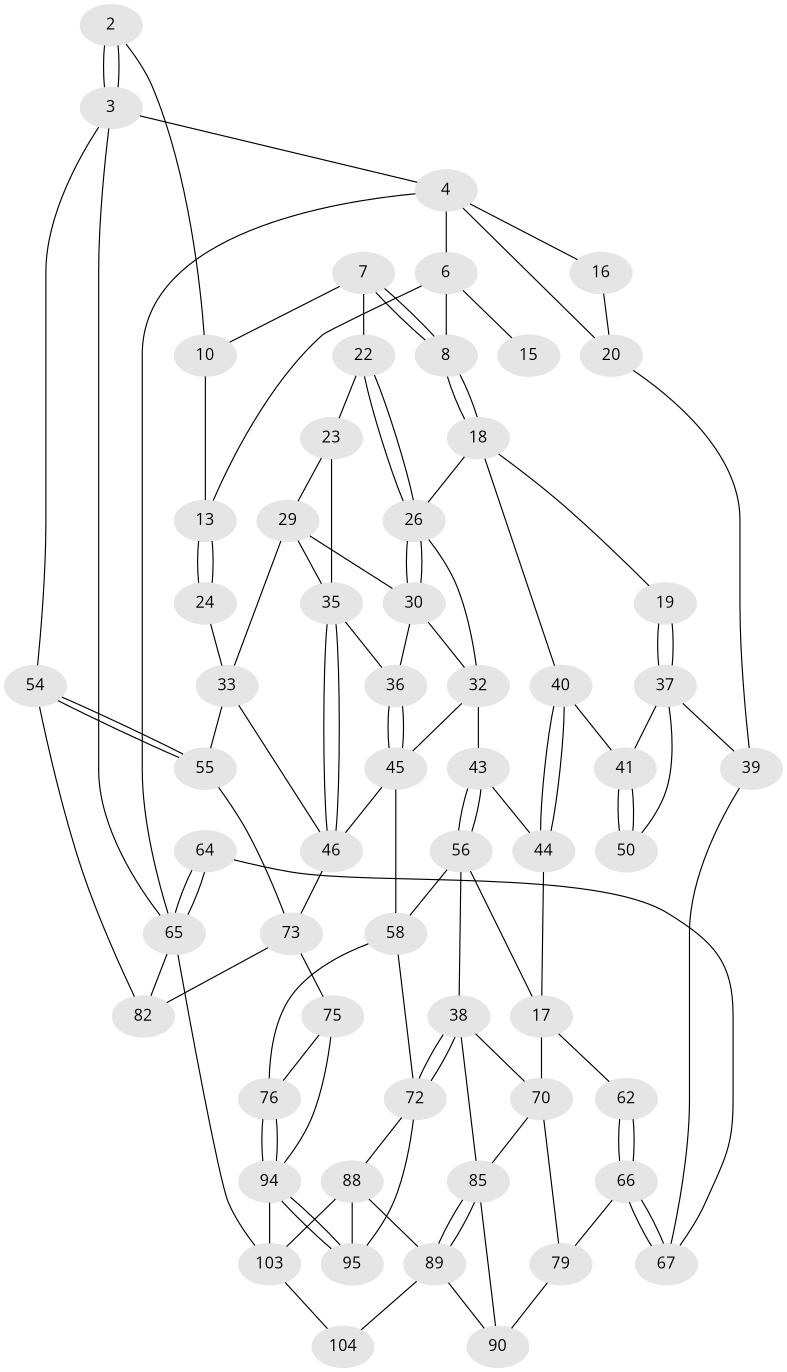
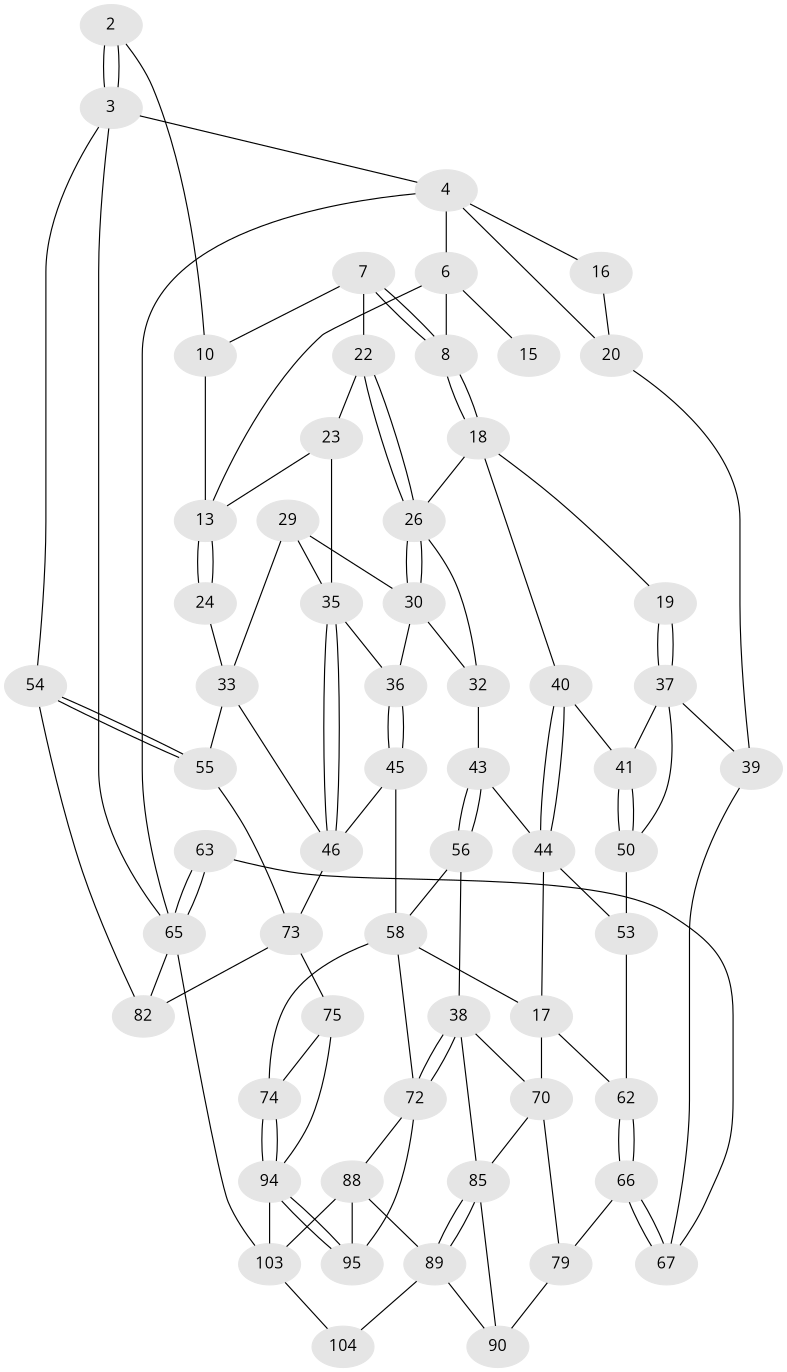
  graph {
    fontname="Open Sans"
    node [color=gray90 fontname="Open Sans" style=filled]
    edge [fontname="Open Sans"]
    3 [super="+14"]
    2
    10 [super="+12"]
    7 [super="+11"]
    8
    22
    4 [super="+5"]
    54 [super="+81"]
    65 [super="+83"]
    13
    6 [super="+9"]
    16 [super="+17"]
    20 [super="+21"]
    24
    55 [super="+77"]
    82 [super="+84"]
    103 [super="+105"]
    15
    39 [super="+63"]
    18 [super="+28"]
    26 [super="+27"]
    23 [super="+25"]
    19
    40
    33 [super="+48"]
    37 [super="+38"]
    30 [super="+31"]
    32 [super="+42"]
    41
    44 [super="+52"]
    50 [super="+51"]
    67 [super="+98"]
    29 [super="+34"]
    35
    46 [super="+49"]
    36
    43
    45 [super="+47"]
    56 [super="+59"]
    58 [super="+71"]
    73 [super="+74"]
-   64 [super="+100"]
+   53 [super="+60"]
+   64 [super="+100" label=63]
    n44 [label=17 super="+61"]
    n45 [label=38 super="+69"]
    62
    70 [super="+78"]
    72 [super="+87"]
-   76
+   76 [label=74]
    75 [super="+93"]
    66 [super="+80"]
    85 [super="+86"]
    79 [super="+92"]
    88 [super="+102"]
    95
    94 [super="+96"]
    104 [super="+106"]
    90 [super="+91"]
    89 [super="+99"]
    3 -- 4
    3 -- 54
    3 -- 65
    2 -- 3
    2 -- 3
    2 -- 10
    10 -- 13
    7 -- 10
    7 -- 8
    7 -- 8
    7 -- 22
    8 -- 18
    8 -- 18
    22 -- 26
    22 -- 26
    22 -- 23
    4 -- 65
    4 -- 6
    4 -- 16
    4 -- 20
    54 -- 55 [weight=2]
    54 -- 55
    54 -- 82
    65 -- 82
    65 -- 103
    13 -- 24
    13 -- 24
    6 -- 8
    6 -- 13
    6 -- 15
    16 -- 20
    20 -- 39
    24 -- 33
    55 -- 73
    103 -- 104
    39 -- 67
    18 -- 26
    18 -- 19
    18 -- 40
    26 -- 30
    26 -- 30
    26 -- 32
-   23 -- 29
+   23 -- 13
    23 -- 35
    19 -- 37
    19 -- 37
    40 -- 41
    40 -- 44
    40 -- 44
    33 -- 55
    33 -- 46
    37 -- 39
    37 -- 41
    37 -- 50
    30 -- 32
    30 -- 36
    32 -- 43
-   32 -- 45
    41 -- 50
    41 -- 50
+   44 -- 53
    44 -- n44
+   50 -- 53 [weight=2]
    29 -- 33
    29 -- 30
    29 -- 35
    35 -- 46
    35 -- 46
    35 -- 36
    46 -- 73
    36 -- 45
    36 -- 45
    43 -- 44
    43 -- 56
    43 -- 56
    45 -- 46
    45 -- 58
    56 -- 58
-   56 -- n44
+   58 -- n44
    56 -- n45
    58 -- 72
    58 -- 76
    73 -- 82
    73 -- 75
+   53 -- 62
    64 -- 65
    64 -- 65
    64 -- 67
    n44 -- 62
    n44 -- 70
    n45 -- 70
    n45 -- 72
    n45 -- 72
    n45 -- 85
    62 -- 66
    62 -- 66
    70 -- 85
    70 -- 79
    72 -- 88
    72 -- 95
    76 -- 94
    76 -- 94
    75 -- 76
    75 -- 94
    66 -- 67
    66 -- 67
    66 -- 79
    85 -- 90
    85 -- 89
    85 -- 89
    79 -- 90
    88 -- 103
    88 -- 95
    88 -- 89
    94 -- 103
    94 -- 95
    94 -- 95
    89 -- 104
    89 -- 90
  }
